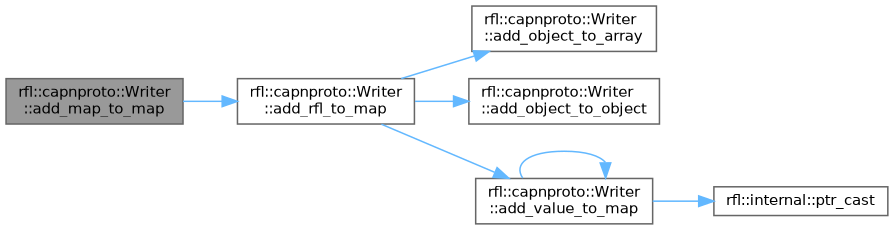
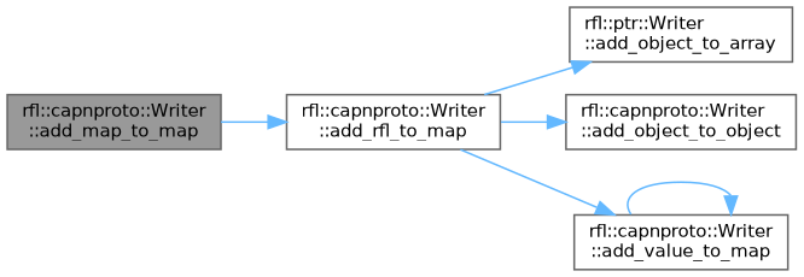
  digraph {
    rankdir=LR
    node [color=grey40 fillcolor=white fontname=Helvetica fontsize=10 shape=box style=filled]
    edge [color=steelblue1 fontname=Helvetica fontsize=10 labelfontname=Helvetica labelfontsize=10 style=solid]
    n1 [color=gray40 fillcolor=grey60 fontcolor=black height=0.2 label="rfl::capnproto::Writer\l::add_map_to_map" width=0.4]
    n2 [height=0.2 label="rfl::capnproto::Writer\l::add_rfl_to_map" width=0.4]
-   n3 [height=0.2 label="rfl::capnproto::Writer\l::add_object_to_array" width=0.4]
+   n3 [height=0.2 label="rfl::ptr::Writer\l::add_object_to_array" width=0.4]
    n4 [height=0.2 label="rfl::capnproto::Writer\l::add_object_to_object" width=0.4]
    n5 [height=0.2 label="rfl::capnproto::Writer\l::add_value_to_map" width=0.4]
-   n6 [height=0.2 label="rfl::internal::ptr_cast" width=0.4]
    n1 -> n2
    n2 -> n3
    n2 -> n4
    n2 -> n5
    n5 -> n5
-   n5 -> n6
  }
